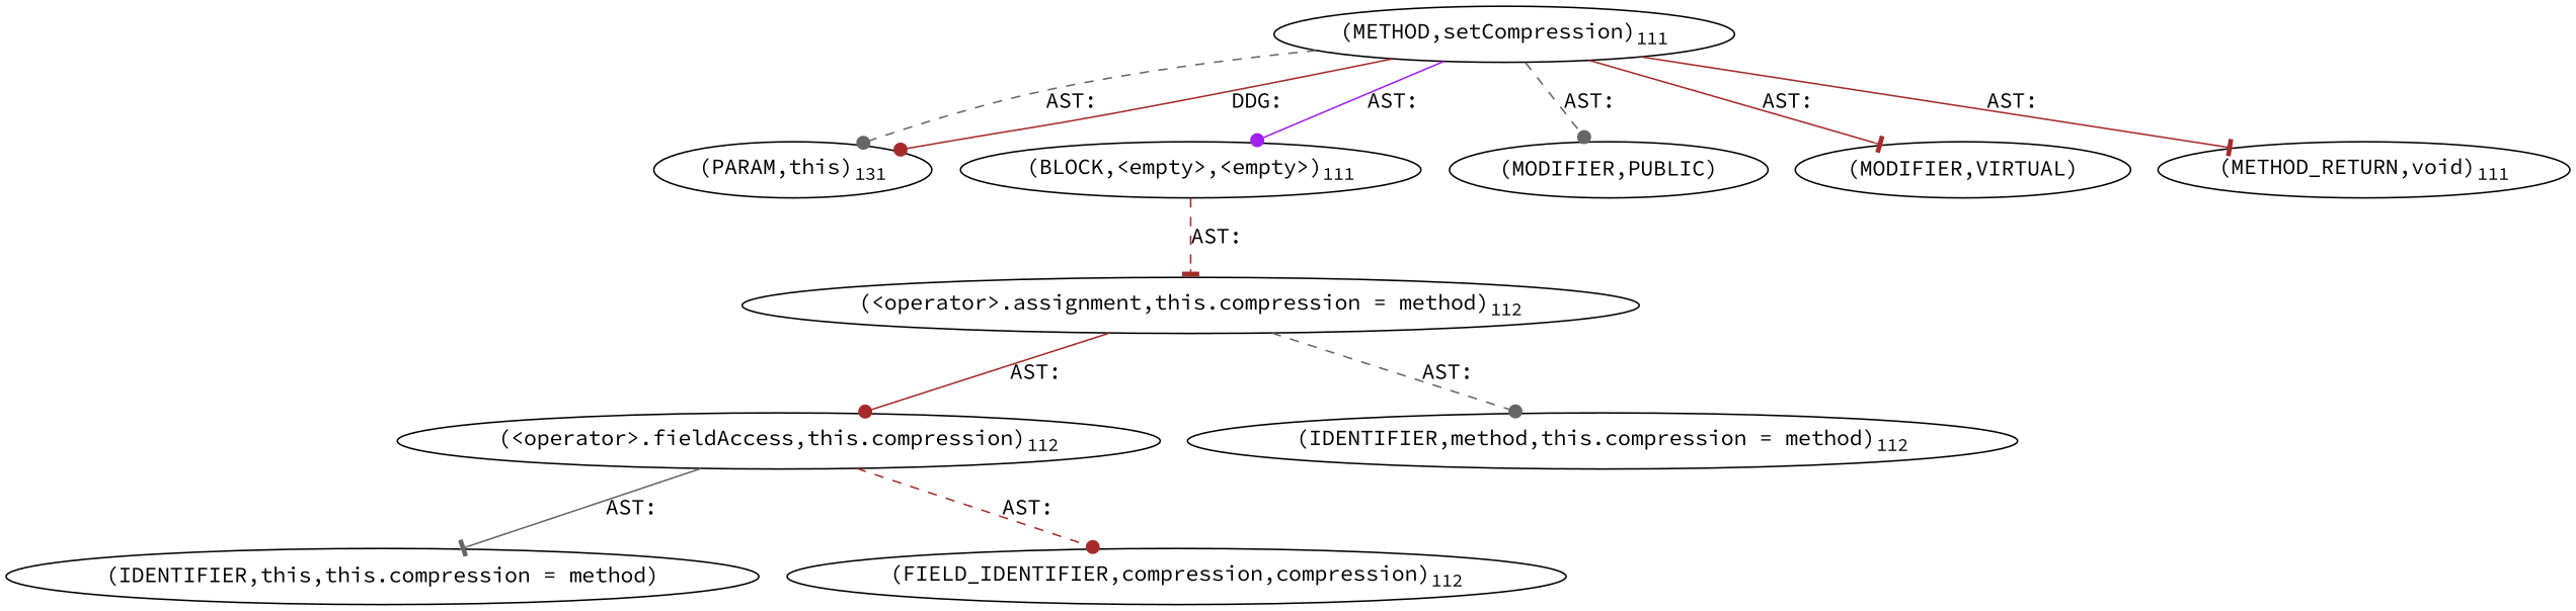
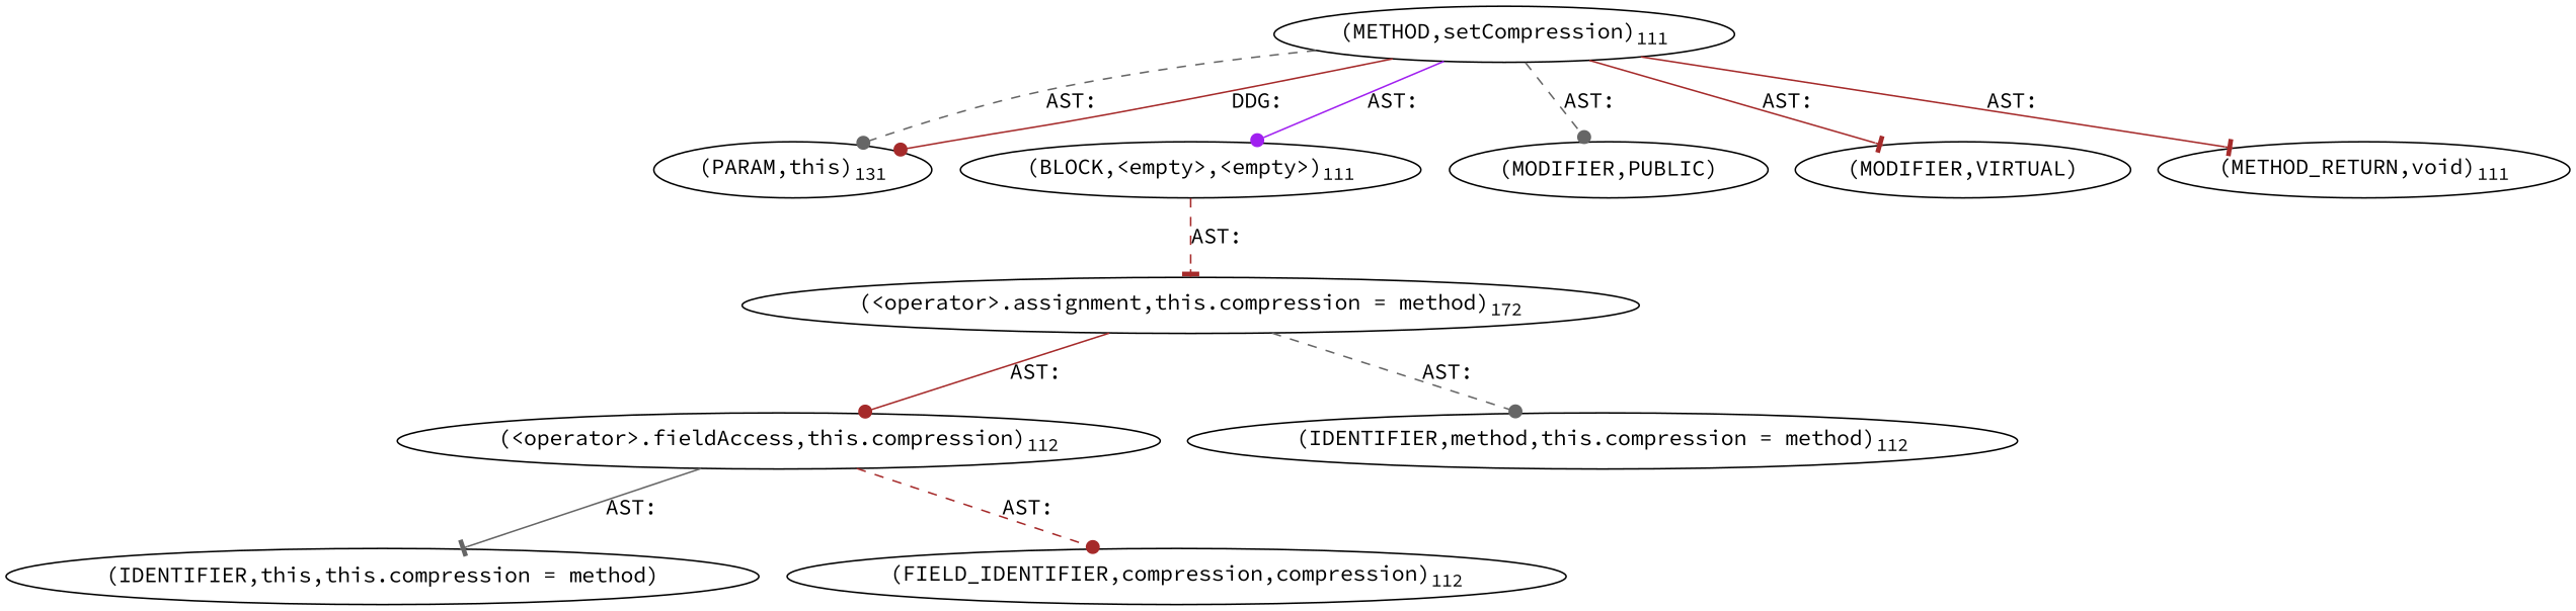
  digraph {
    fontname="Source Code Pro"
    node [fontname="Source Code Pro"]
    edge [arrowhead=dot color=brown fontname="Source Code Pro" style=solid]
    n1 [label=<(METHOD,setCompression)<SUB>111</SUB>>]
    n2 [label=<(PARAM,this)<SUB>131</SUB>>]
    n3 [label=<(BLOCK,&lt;empty&gt;,&lt;empty&gt;)<SUB>111</SUB>>]
    n4 [label=<(MODIFIER,PUBLIC)>]
    n5 [label=<(MODIFIER,VIRTUAL)>]
    n6 [label=<(METHOD_RETURN,void)<SUB>111</SUB>>]
-   n7 [label=<(&lt;operator&gt;.assignment,this.compression = method)<SUB>112</SUB>>]
+   n7 [label=<(&lt;operator&gt;.assignment,this.compression = method)<SUB>172</SUB>>]
    n8 [label=<(&lt;operator&gt;.fieldAccess,this.compression)<SUB>112</SUB>>]
    n9 [label=<(IDENTIFIER,method,this.compression = method)<SUB>112</SUB>>]
    n10 [label=<(IDENTIFIER,this,this.compression = method)>]
    n11 [label=<(FIELD_IDENTIFIER,compression,compression)<SUB>112</SUB>>]
    n1 -> n2 [color=gray40 label="AST: " style=dashed]
    n1 -> n2 [label="DDG: "]
    n1 -> n3 [color=purple label="AST: "]
    n1 -> n4 [color=gray40 label="AST: " style=dashed]
    n1 -> n5 [arrowhead=tee label="AST: "]
    n1 -> n6 [arrowhead=tee label="AST: "]
    n3 -> n7 [arrowhead=tee label="AST: " style=dashed]
    n7 -> n8 [label="AST: "]
    n7 -> n9 [color=gray40 label="AST: " style=dashed]
    n8 -> n10 [arrowhead=tee color=gray40 label="AST: "]
    n8 -> n11 [label="AST: " style=dashed]
  }
